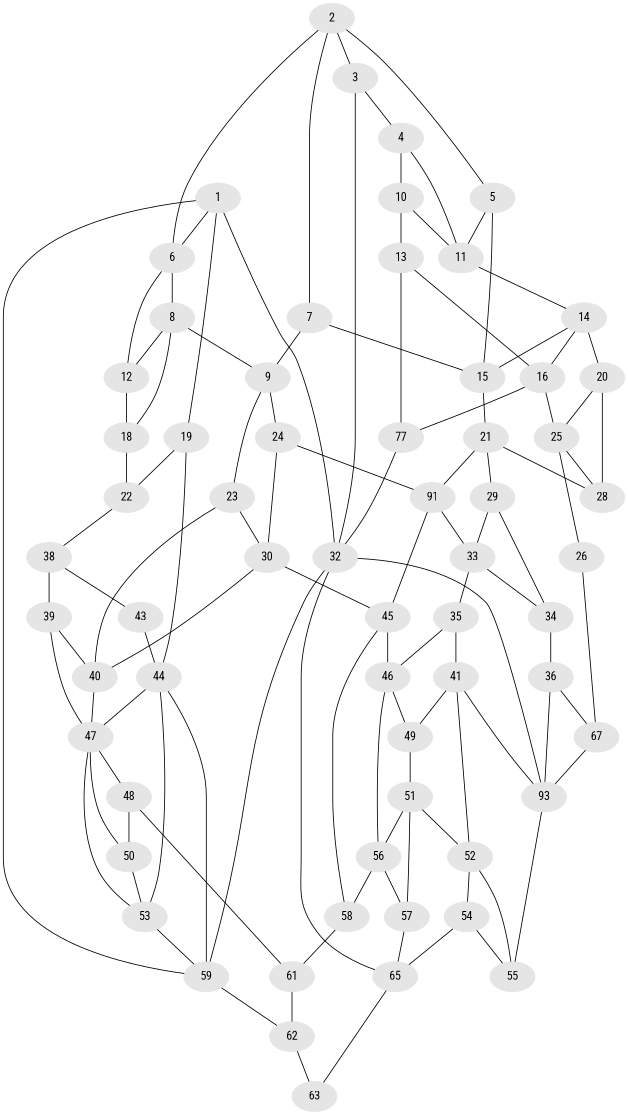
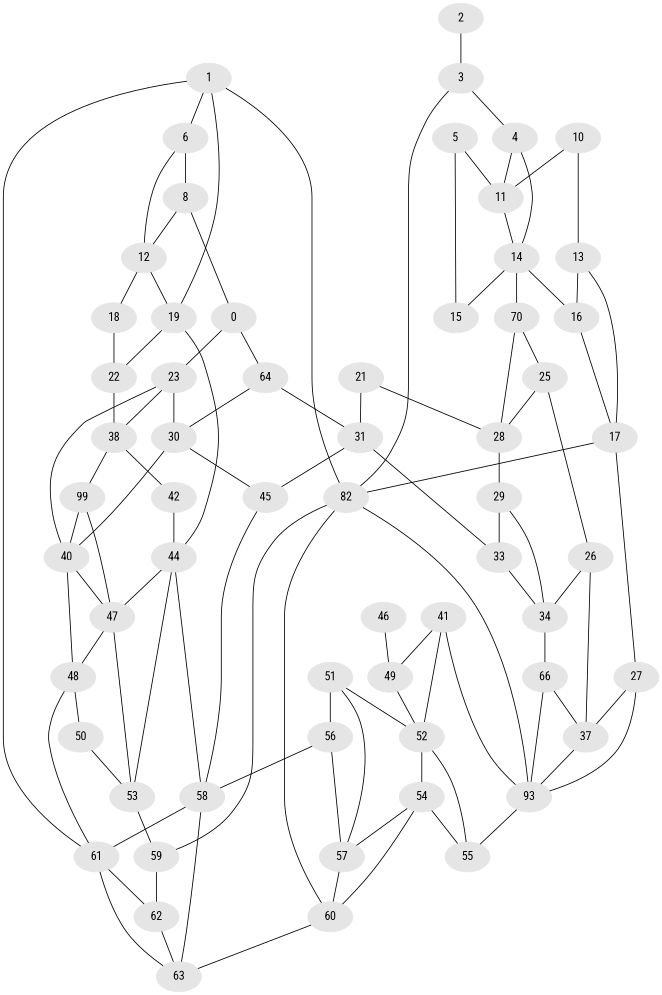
  graph {
    fontname="Roboto Condensed"
    node [color=gray90 fontname="Roboto Condensed" style=filled]
    edge [fontname="Roboto Condensed" weight=1.0]
    1
    6
    19
-   32
+   32 [label=82]
    59
    8
    12
    22
    44
    n10 [label=93]
-   60 [label=65]
+   60
    62
    2
    3
    5
-   7
    4
    11
    15
-   9
+   9 [label=0]
    10
    13
    14
    21
    18
    23
-   24
+   24 [label=64]
    38
    30
    40
-   31 [label=91]
+   31
    16
-   17 [label=77]
-   20
+   17
+   20 [label=70]
    25
+   27
    28
    26
-   37 [label=67]
+   37
    47
    53
    29
    33
    45
-   39
-   42 [label=43]
+   39 [label=99]
+   42
    48
    34
-   36
+   36 [label=66]
    55
-   35
    46
    58
    63
    41
    49
    52
    56
    50
    61
    51
    54
    57
    1 -- 6
    1 -- 19
    1 -- 32
-   1 -- 59
+   1 -- 61
    6 -- 8
    6 -- 12
    19 -- 22
    19 -- 44
    32 -- 59
    32 -- n10
    32 -- 60
    59 -- 62
    8 -- 12
    8 -- 9
-   8 -- 18
+   12 -- 19
    12 -- 18
    22 -- 38
-   44 -- 59
+   44 -- 58
    44 -- 47
    44 -- 53
    n10 -- 55
    60 -- 63
    62 -- 63
-   2 -- 6
    2 -- 3
-   2 -- 5
-   2 -- 7
    3 -- 32
    3 -- 4
    5 -- 11
    5 -- 15
-   7 -- 15
-   7 -- 9
    4 -- 11
-   4 -- 10
+   4 -- 14
    11 -- 14
-   15 -- 21
    9 -- 23
    9 -- 24
    10 -- 11
    10 -- 13 [weight=2.0]
    13 -- 16
    13 -- 17
    14 -- 15
    14 -- 16
    14 -- 20
    21 -- 31
    21 -- 28
    18 -- 22 [weight=2.0]
+   23 -- 38
    23 -- 30
    23 -- 40
    24 -- 30
    24 -- 31
    38 -- 39
    38 -- 42
    30 -- 40
    30 -- 45
    40 -- 47
+   40 -- 48
    31 -- 33
    31 -- 45
    16 -- 17
-   16 -- 25
    17 -- 32
+   17 -- 27
    20 -- 25
    20 -- 28
    25 -- 28
    25 -- 26
-   21 -- 29
+   27 -- n10
+   27 -- 37
+   28 -- 29
    26 -- 37
+   26 -- 34
    37 -- n10
    47 -- 53
    47 -- 48
-   47 -- 50
    53 -- 59
    29 -- 33
    29 -- 34
    33 -- 34
-   33 -- 35
-   45 -- 46 [weight=2.0]
    45 -- 58
    39 -- 40
    39 -- 47
    42 -- 44 [weight=2.0]
    48 -- 50
    48 -- 61
    34 -- 36
    36 -- n10
    36 -- 37
-   35 -- 46
-   35 -- 41
    46 -- 49
-   46 -- 56
+   58 -- 63
    58 -- 61
    41 -- n10
    41 -- 49
    41 -- 52
-   49 -- 51
+   49 -- 52
    52 -- 55
    52 -- 54
    56 -- 58
    56 -- 57
    50 -- 53
    61 -- 62
+   61 -- 63
    51 -- 52
    51 -- 56
    51 -- 57
    54 -- 60
    54 -- 55
+   54 -- 57
    57 -- 60
  }
